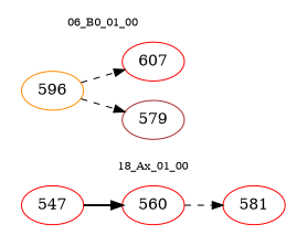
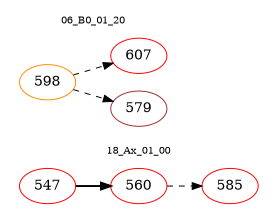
  digraph {
    rankdir=LR
    node [color=red]
    edge [color=black style=dashed]
    n1 [label=560]
    n2 [label=547]
-   n3 [label=581]
-   n4 [color=darkorange label=596]
+   n3 [label=585]
+   n4 [color=darkorange label=598]
    n5 [color=brown label=579]
    n6 [label=607]
    subgraph cluster_1 {
      color=white
      fontsize=10
      label="18_Ax_01_00"
      n1
      n2
      n3
    }
    subgraph cluster_2 {
      color=white
      fontsize=10
-     label="06_B0_01_00"
+     label="06_B0_01_20"
      n4
      n5
      n6
    }
    n1 -> n3
    n2 -> n1 [style=bold]
    n4 -> n5
    n4 -> n6
  }
